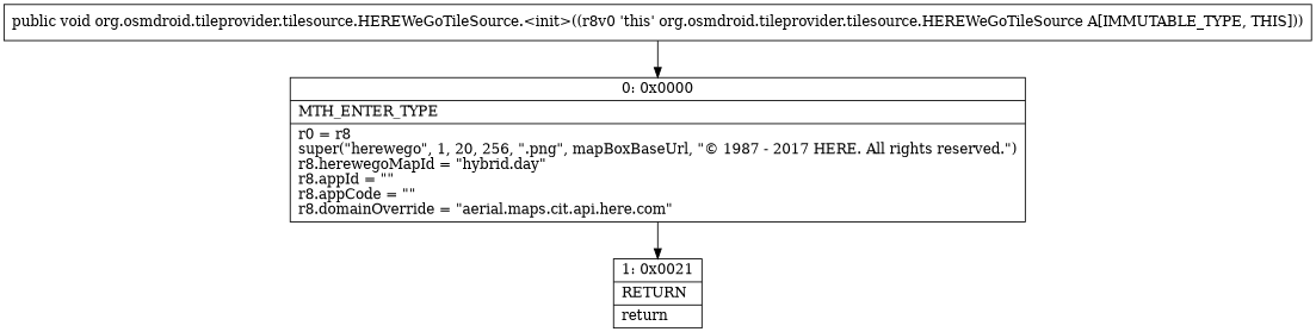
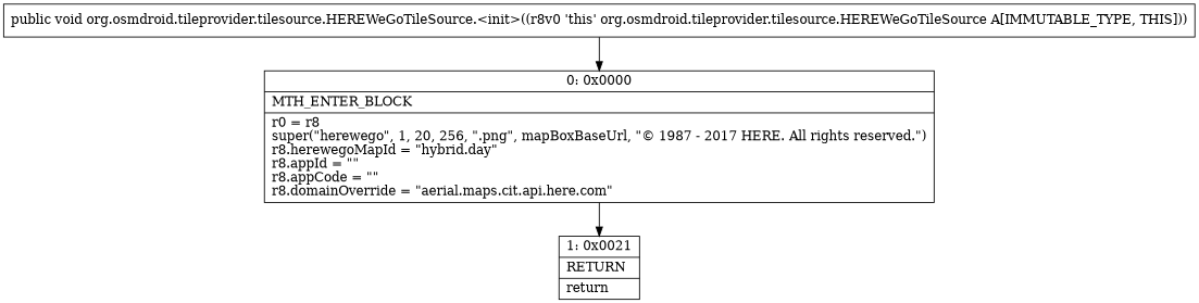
  digraph {
    node [shape=record]
-   n1 [label="{0\:\ 0x0000|MTH_ENTER_TYPE\l|r0 = r8\lsuper(\"herewego\", 1, 20, 256, \".png\", mapBoxBaseUrl, \"© 1987 \- 2017 HERE. All rights reserved.\")\lr8.herewegoMapId = \"hybrid.day\"\lr8.appId = \"\"\lr8.appCode = \"\"\lr8.domainOverride = \"aerial.maps.cit.api.here.com\"\l}"]
+   n1 [label="{0\:\ 0x0000|MTH_ENTER_BLOCK\l|r0 = r8\lsuper(\"herewego\", 1, 20, 256, \".png\", mapBoxBaseUrl, \"© 1987 \- 2017 HERE. All rights reserved.\")\lr8.herewegoMapId = \"hybrid.day\"\lr8.appId = \"\"\lr8.appCode = \"\"\lr8.domainOverride = \"aerial.maps.cit.api.here.com\"\l}"]
    n2 [label="{1\:\ 0x0021|RETURN\l|return\l}"]
    n3 [label="{public void org.osmdroid.tileprovider.tilesource.HEREWeGoTileSource.\<init\>((r8v0 'this' org.osmdroid.tileprovider.tilesource.HEREWeGoTileSource A[IMMUTABLE_TYPE, THIS])) }"]
    n1 -> n2
    n3 -> n1
  }
